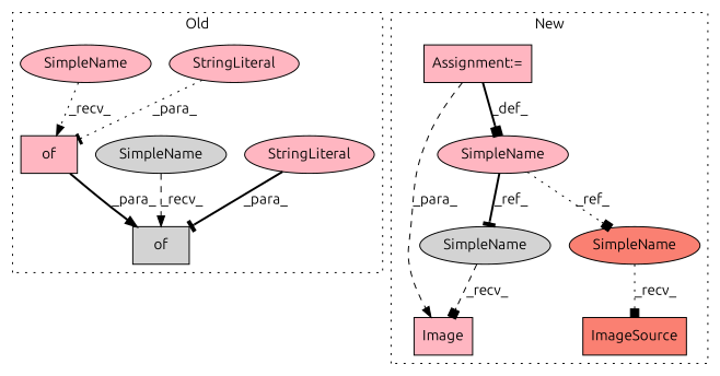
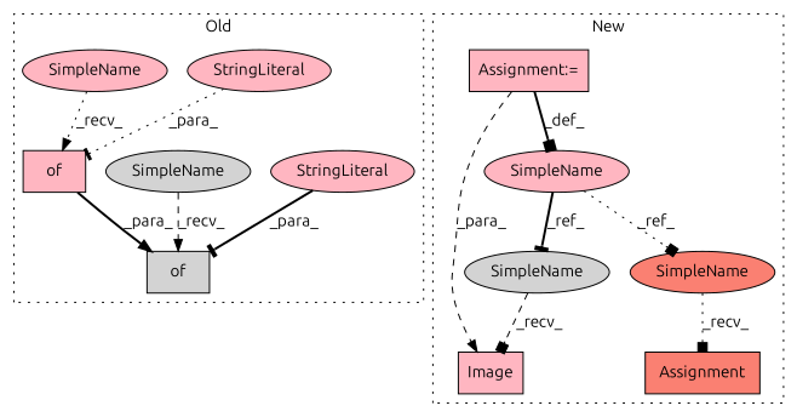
  digraph {
    fontname=Ubuntu
    node [a=42 fillcolor=lightpink fontname=Ubuntu l=6 s=351 shape=ellipse style=filled]
    edge [arrowhead=normal fontname=Ubuntu style=bold]
    n1 [a=32 l="3,1" label=of s="741,764" shape=box]
    n2 [a=32 fillcolor=lightgrey l="3,1" label=of s="725,765" shape=box]
    n3 [a=45 l=11 label=StringLiteral s=744]
    n4 [a=45 l=8 label=StringLiteral s=728]
    n5 [fillcolor=lightgrey l=3 label=SimpleName s=721]
    n6 [l=3 label=SimpleName s=737]
    n7 [a=32 l="6,1" label=Image s="717,751" shape=box]
    n8 [label=SimpleName]
-   n9 [a=32 fillcolor=salmon l="12,1" label=ImageSource s="730,750" shape=box]
+   n9 [a=32 fillcolor=salmon l="12,1" label=Assignment s="730,750" shape=box]
    n10 [a=7 label="Assignment:=" shape=box]
    n11 [fillcolor=salmon label=SimpleName s=723]
    n12 [fillcolor=lightgrey label=SimpleName s=710]
    subgraph cluster_1 {
      label=Old
      style=dotted
      n1
      n2
      n3
      n4
      n5
      n6
    }
    subgraph cluster_2 {
      label=New
      style=dotted
      n7
      n8
      n9
      n10
      n11
      n12
    }
    n1 -> n2 [label=_para_]
    n3 -> n1 [arrowhead=tee label=_para_ style=dotted]
    n4 -> n2 [arrowhead=tee label=_para_]
    n5 -> n2 [label=_recv_ style=dashed]
    n6 -> n1 [label=_recv_ style=dotted]
    n8 -> n11 [arrowhead=box label=_ref_ style=dotted]
    n8 -> n12 [arrowhead=tee label=_ref_]
    n10 -> n7 [label=_para_ style=dashed]
    n10 -> n8 [arrowhead=box label=_def_]
    n11 -> n9 [arrowhead=box label=_recv_ style=dotted]
    n12 -> n7 [arrowhead=box label=_recv_ style=dashed]
  }
